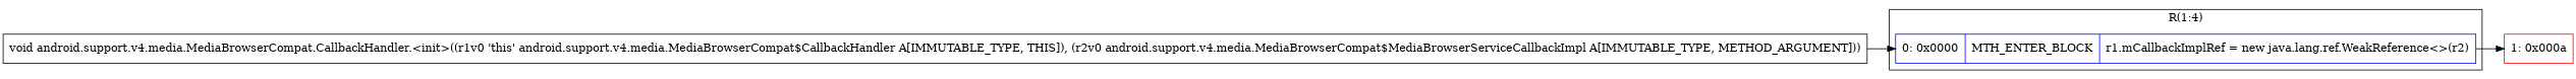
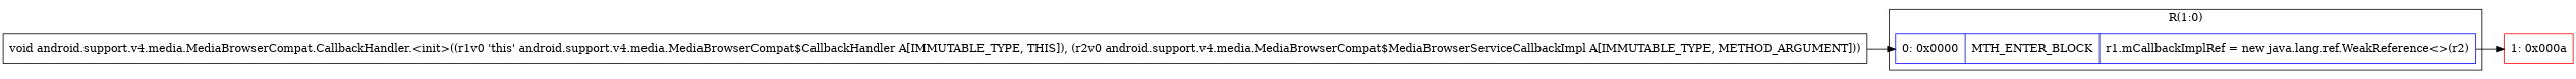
  digraph {
    rankdir=LR
    node [shape=record]
    n1 [color=blue label="{0\:\ 0x0000|MTH_ENTER_BLOCK\l|r1.mCallbackImplRef = new java.lang.ref.WeakReference\<\>(r2)\l}"]
    n2 [color=red label="{1\:\ 0x000a}"]
    n3 [label="{void android.support.v4.media.MediaBrowserCompat.CallbackHandler.\<init\>((r1v0 'this' android.support.v4.media.MediaBrowserCompat$CallbackHandler A[IMMUTABLE_TYPE, THIS]), (r2v0 android.support.v4.media.MediaBrowserCompat$MediaBrowserServiceCallbackImpl A[IMMUTABLE_TYPE, METHOD_ARGUMENT])) }"]
    subgraph cluster_1 {
-     label="R(1:4)"
+     label="R(1:0)"
      n1
    }
    n1 -> n2
    n3 -> n1
  }
